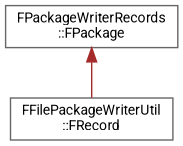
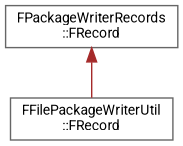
  digraph {
    rankdir=TB
    fontname=Roboto
    node [color=grey40 fillcolor=white fontname=Roboto fontsize=10 shape=box style=filled]
-   n1 [height=0.2 label="FPackageWriterRecords\l::FPackage" width=0.4]
+   n1 [height=0.2 label="FPackageWriterRecords\l::FRecord" width=0.4]
    n2 [height=0.2 label="FFilePackageWriterUtil\l::FRecord" width=0.4]
    n1 -> n2 [color=brown dir=back fontname=Roboto fontsize=10 labelfontname=Helvetica labelfontsize=10 style=solid]
  }
